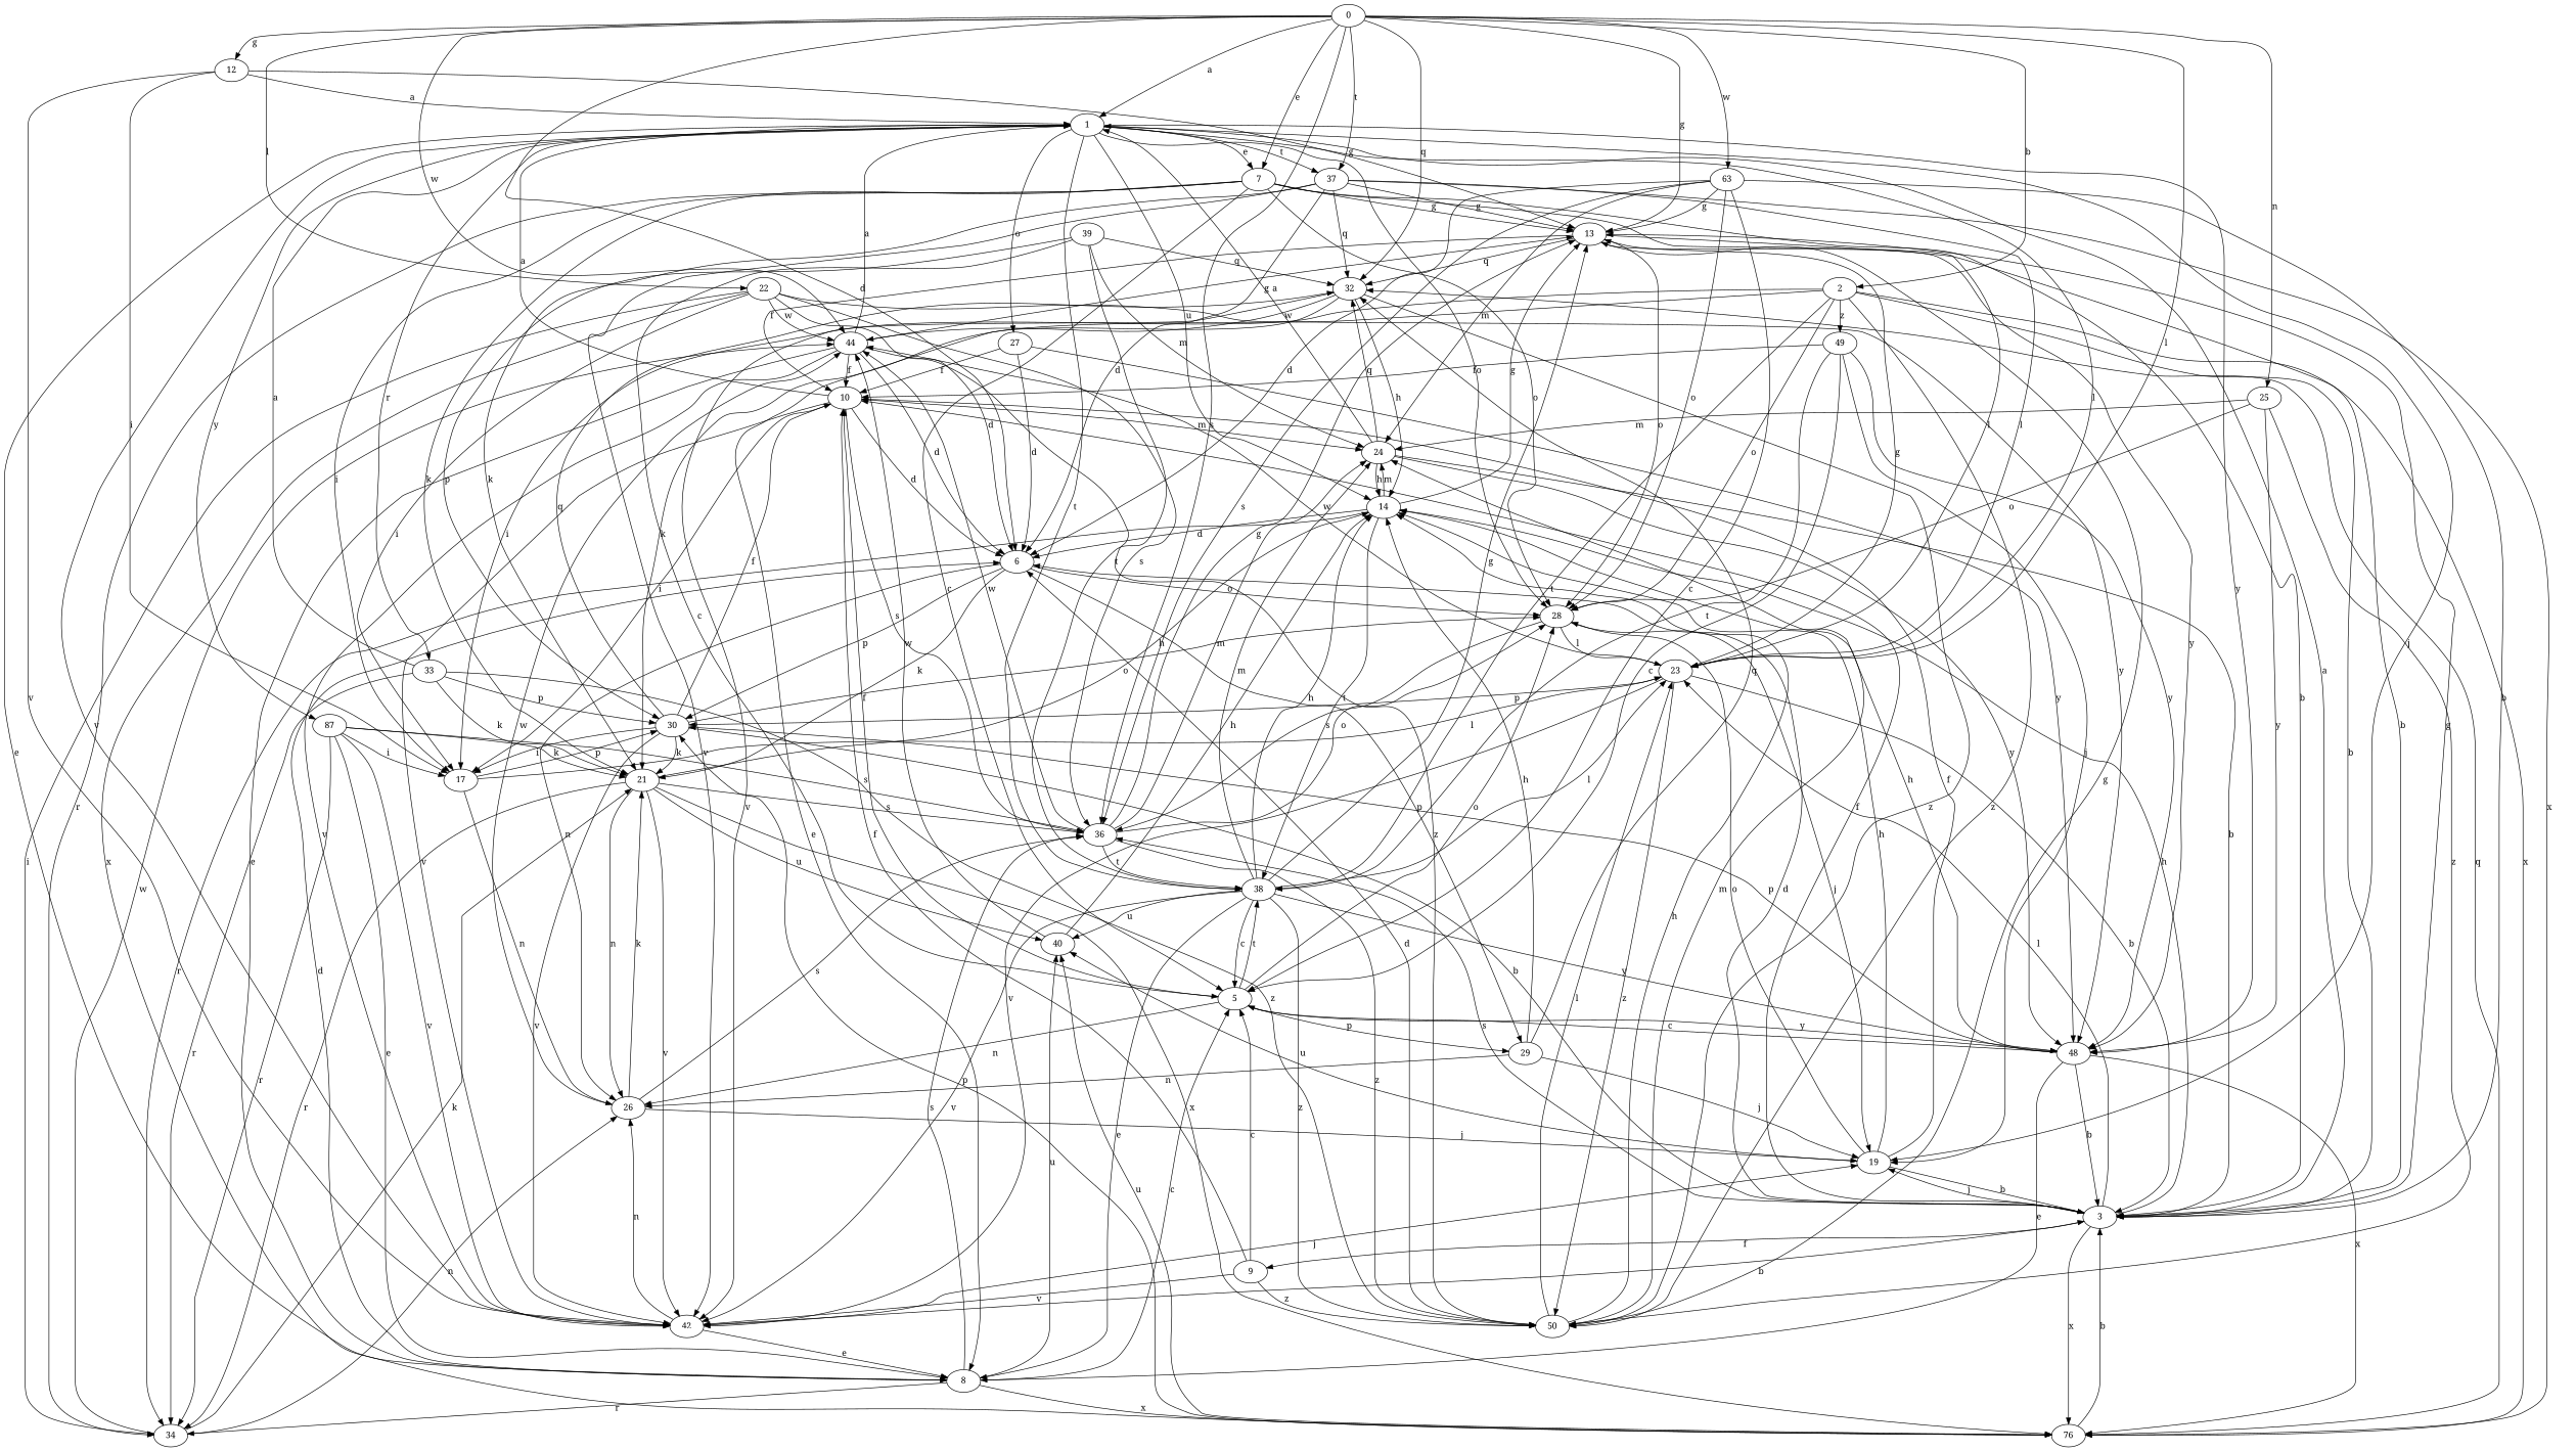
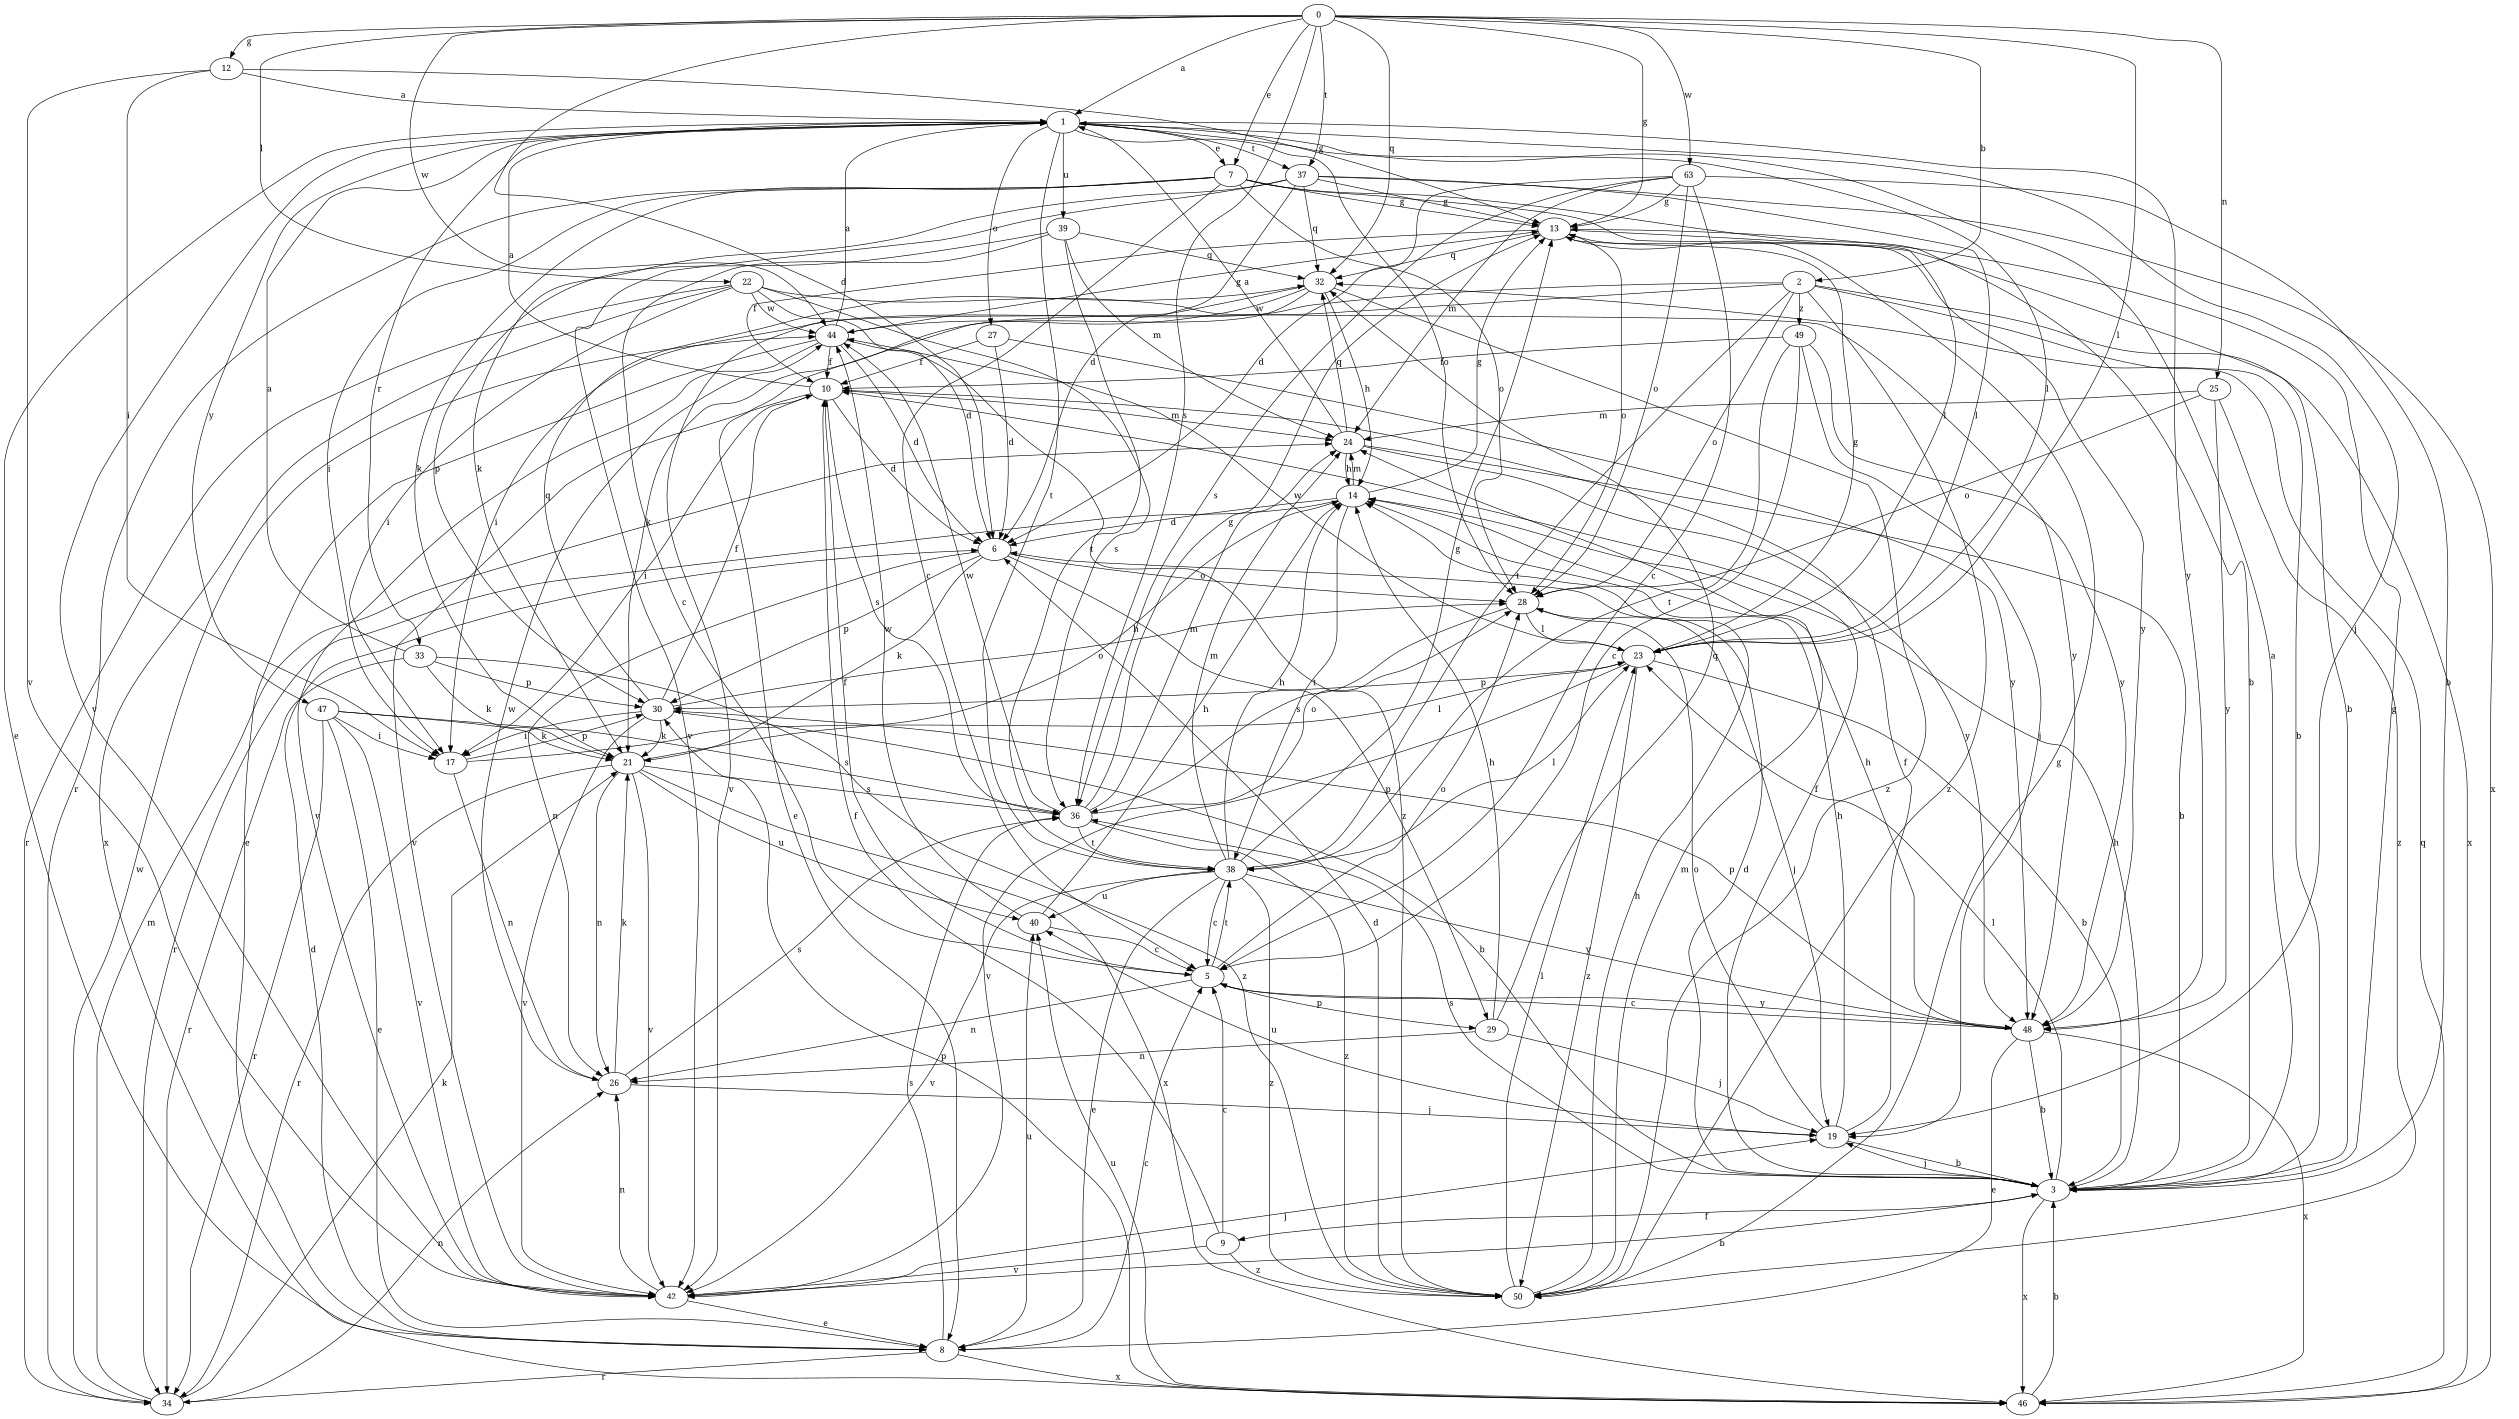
  strict digraph {
    fontname="Noto Serif"
    node [fontname="Noto Serif"]
    edge [fontname="Noto Serif"]
    0
    1
    2
    6
    7
    12
    13
    22
    23
    25
    32
    36
    37
    n14 [label=63]
    44
    8
    19
    27
    28
    33
    38
    39
    42
-   47 [label=87]
+   47
    48
    3
    17
    21
-   46 [label=76]
+   46
    49
    50
    26
    29
    30
    5
    34
    10
    24
    14
    40
    9
    0 -> 1 [label=a]
    0 -> 2 [label=b]
    0 -> 6 [label=d]
    0 -> 7 [label=e]
    0 -> 12 [label=g]
    0 -> 13 [label=g]
    0 -> 22 [label=l]
    0 -> 23 [label=l]
    0 -> 25 [label=n]
    0 -> 32 [label=q]
    0 -> 36 [label=s]
    0 -> 37 [label=t]
    0 -> n14 [label=w]
    0 -> 44 [label=w]
    1 -> 7 [label=e]
    1 -> 23 [label=l]
    1 -> 37 [label=t]
    1 -> 8 [label=e]
    1 -> 19 [label=j]
    1 -> 27 [label=o]
    1 -> 28 [label=o]
    1 -> 33 [label=r]
    1 -> 38 [label=t]
-   1 -> 14 [label=u]
+   1 -> 39 [label=u]
    1 -> 42 [label=v]
    1 -> 47 [label=y]
    1 -> 48 [label=y]
    2 -> 28 [label=o]
    2 -> 38 [label=t]
    2 -> 3 [label=b]
    2 -> 17 [label=i]
    2 -> 21 [label=k]
    2 -> 46 [label=x]
    2 -> 49 [label=z]
    2 -> 50 [label=z]
    6 -> 28 [label=o]
    6 -> 21 [label=k]
    6 -> 26 [label=n]
    6 -> 29 [label=p]
    6 -> 30 [label=p]
    7 -> 13 [label=g]
    7 -> 23 [label=l]
    7 -> 28 [label=o]
    7 -> 3 [label=b]
    7 -> 17 [label=i]
    7 -> 21 [label=k]
    7 -> 5 [label=c]
    7 -> 34 [label=r]
    12 -> 1 [label=a]
    12 -> 13 [label=g]
    12 -> 42 [label=v]
    12 -> 17 [label=i]
    13 -> 32 [label=q]
    13 -> 28 [label=o]
    13 -> 48 [label=y]
    13 -> 3 [label=b]
    13 -> 10 [label=f]
    22 -> 6 [label=d]
    22 -> 36 [label=s]
    22 -> 44 [label=w]
    22 -> 48 [label=y]
    22 -> 17 [label=i]
    22 -> 46 [label=x]
-   22 -> 34 [label=i]
+   22 -> 34 [label=r]
    23 -> 13 [label=g]
    23 -> 44 [label=w]
    23 -> 42 [label=v]
    23 -> 3 [label=b]
    23 -> 50 [label=z]
    23 -> 30 [label=p]
    25 -> 28 [label=o]
    25 -> 48 [label=y]
    25 -> 50 [label=z]
    25 -> 24 [label=m]
    32 -> 44 [label=w]
    32 -> 8 [label=e]
    32 -> 42 [label=v]
    32 -> 50 [label=z]
    32 -> 14 [label=h]
    36 -> 13 [label=g]
    36 -> 44 [label=w]
    36 -> 28 [label=o]
    36 -> 38 [label=t]
    36 -> 50 [label=z]
    36 -> 24 [label=m]
    37 -> 6 [label=d]
    37 -> 13 [label=g]
    37 -> 23 [label=l]
    37 -> 32 [label=q]
    37 -> 42 [label=v]
    37 -> 21 [label=k]
    37 -> 46 [label=x]
    n14 -> 6 [label=d]
    n14 -> 13 [label=g]
    n14 -> 36 [label=s]
    n14 -> 28 [label=o]
    n14 -> 3 [label=b]
    n14 -> 5 [label=c]
    n14 -> 24 [label=m]
    44 -> 1 [label=a]
    44 -> 6 [label=d]
    44 -> 13 [label=g]
    44 -> 8 [label=e]
    44 -> 42 [label=v]
    44 -> 50 [label=z]
    44 -> 10 [label=f]
    8 -> 6 [label=d]
    8 -> 36 [label=s]
    8 -> 46 [label=x]
    8 -> 5 [label=c]
    8 -> 34 [label=r]
    8 -> 40 [label=u]
    19 -> 28 [label=o]
    19 -> 3 [label=b]
    19 -> 10 [label=f]
    19 -> 14 [label=h]
    19 -> 40 [label=u]
    27 -> 6 [label=d]
    27 -> 48 [label=y]
    27 -> 10 [label=f]
    28 -> 23 [label=l]
    28 -> 36 [label=s]
    28 -> 19 [label=j]
    33 -> 1 [label=a]
    33 -> 21 [label=k]
    33 -> 50 [label=z]
    33 -> 30 [label=p]
    33 -> 34 [label=r]
    38 -> 13 [label=g]
    38 -> 23 [label=l]
    38 -> 8 [label=e]
    38 -> 42 [label=v]
    38 -> 48 [label=y]
    38 -> 50 [label=z]
    38 -> 5 [label=c]
    38 -> 24 [label=m]
    38 -> 14 [label=h]
    38 -> 40 [label=u]
    39 -> 32 [label=q]
    39 -> 38 [label=t]
    39 -> 30 [label=p]
    39 -> 5 [label=c]
    39 -> 24 [label=m]
    42 -> 8 [label=e]
    42 -> 19 [label=j]
    42 -> 3 [label=b]
    42 -> 26 [label=n]
    47 -> 36 [label=s]
    47 -> 8 [label=e]
    47 -> 42 [label=v]
    47 -> 17 [label=i]
    47 -> 21 [label=k]
    47 -> 34 [label=r]
    48 -> 8 [label=e]
    48 -> 3 [label=b]
    48 -> 46 [label=x]
    48 -> 30 [label=p]
    48 -> 5 [label=c]
    48 -> 14 [label=h]
    3 -> 1 [label=a]
    3 -> 6 [label=d]
    3 -> 13 [label=g]
    3 -> 23 [label=l]
    3 -> 36 [label=s]
    3 -> 19 [label=j]
    3 -> 46 [label=x]
    3 -> 10 [label=f]
    3 -> 14 [label=h]
    3 -> 9 [label=f]
    17 -> 23 [label=l]
    17 -> 26 [label=n]
    17 -> 30 [label=p]
    21 -> 36 [label=s]
    21 -> 42 [label=v]
    21 -> 46 [label=x]
    21 -> 26 [label=n]
    21 -> 34 [label=r]
    21 -> 14 [label=h]
    21 -> 40 [label=u]
    46 -> 32 [label=q]
    46 -> 3 [label=b]
    46 -> 30 [label=p]
    46 -> 40 [label=u]
    49 -> 19 [label=j]
    49 -> 38 [label=t]
    49 -> 48 [label=y]
    49 -> 5 [label=c]
    49 -> 10 [label=f]
    50 -> 6 [label=d]
    50 -> 13 [label=g]
    50 -> 23 [label=l]
    50 -> 24 [label=m]
    50 -> 14 [label=h]
    26 -> 36 [label=s]
    26 -> 44 [label=w]
    26 -> 19 [label=j]
    26 -> 21 [label=k]
    29 -> 32 [label=q]
    29 -> 19 [label=j]
    29 -> 26 [label=n]
    29 -> 14 [label=h]
    30 -> 32 [label=q]
    30 -> 28 [label=o]
    30 -> 42 [label=v]
    30 -> 3 [label=b]
    30 -> 17 [label=i]
    30 -> 21 [label=k]
    30 -> 10 [label=f]
    5 -> 28 [label=o]
    5 -> 38 [label=t]
    5 -> 48 [label=y]
    5 -> 26 [label=n]
    5 -> 29 [label=p]
    5 -> 10 [label=f]
    34 -> 44 [label=w]
    34 -> 21 [label=k]
    34 -> 26 [label=n]
+   34 -> 24 [label=m]
    10 -> 1 [label=a]
    10 -> 6 [label=d]
    10 -> 36 [label=s]
    10 -> 42 [label=v]
    10 -> 17 [label=i]
    10 -> 24 [label=m]
    24 -> 1 [label=a]
    24 -> 32 [label=q]
    24 -> 48 [label=y]
    24 -> 3 [label=b]
    24 -> 14 [label=h]
    14 -> 6 [label=d]
    14 -> 13 [label=g]
    14 -> 38 [label=t]
    14 -> 34 [label=r]
    14 -> 24 [label=m]
    40 -> 44 [label=w]
+   40 -> 5 [label=c]
    40 -> 14 [label=h]
    9 -> 42 [label=v]
    9 -> 50 [label=z]
    9 -> 5 [label=c]
    9 -> 10 [label=f]
  }
